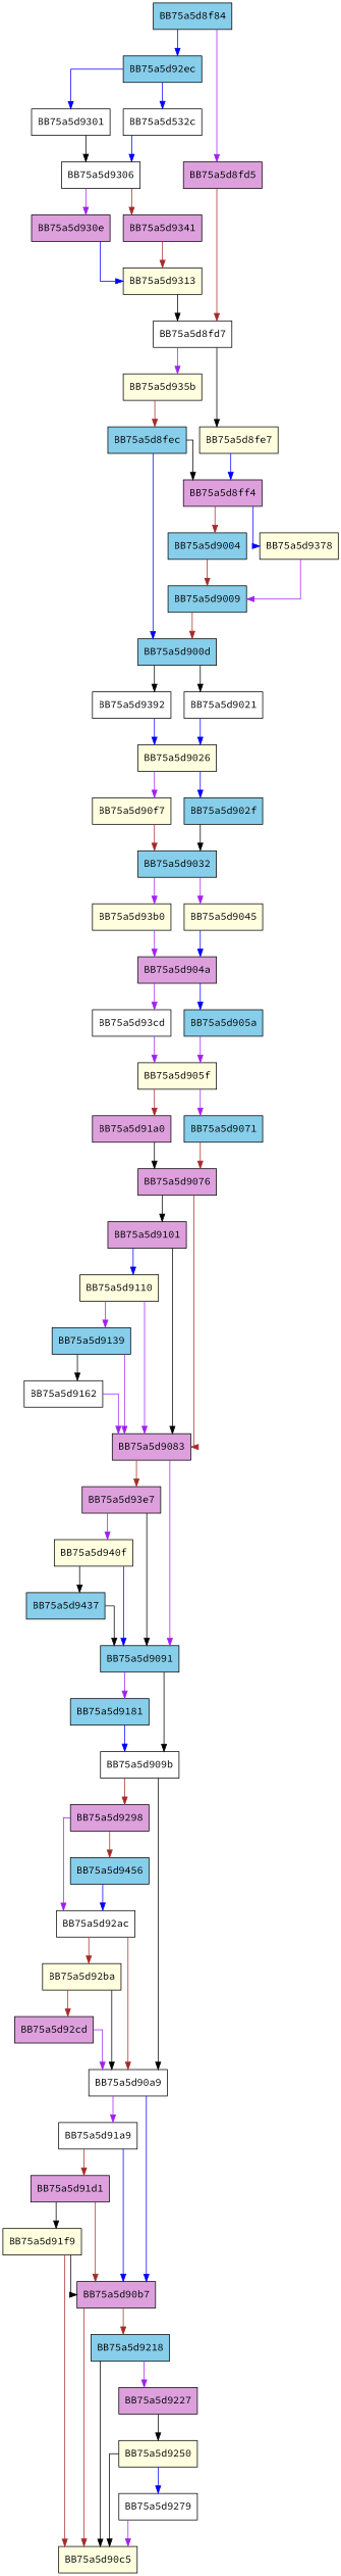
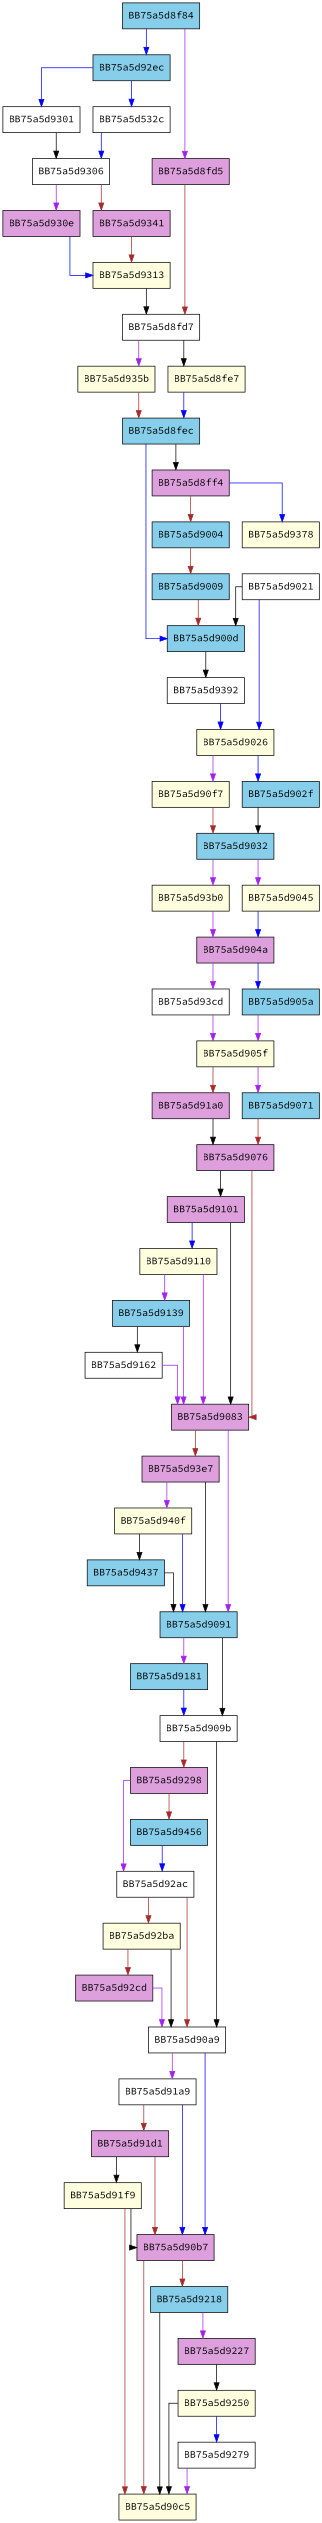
  digraph {
    fontname="Source Code Pro"
    splines=ortho
    node [fillcolor=skyblue fontname="Source Code Pro" shape=box style=filled]
    edge [color=purple fontname="Source Code Pro"]
    BB75a5d8f84
    BB75a5d92ec
    BB75a5d8fd5 [fillcolor=plum]
    n4 [fillcolor=white label=BB75a5d532c]
    BB75a5d9301 [fillcolor=white]
    BB75a5d8fd7 [fillcolor=white]
    BB75a5d9306 [fillcolor=white]
    BB75a5d935b [fillcolor=lightyellow]
    BB75a5d8fe7 [fillcolor=lightyellow]
    BB75a5d8fec
    BB75a5d900d
    BB75a5d8ff4 [fillcolor=plum]
    BB75a5d9392 [fillcolor=white]
    BB75a5d9021 [fillcolor=white]
    BB75a5d9378 [fillcolor=lightyellow]
    BB75a5d9004
    BB75a5d9026 [fillcolor=lightyellow]
    BB75a5d9009
    BB75a5d90f7 [fillcolor=lightyellow]
    BB75a5d902f
    BB75a5d9032
    BB75a5d93b0 [fillcolor=lightyellow]
    BB75a5d9045 [fillcolor=lightyellow]
    BB75a5d904a [fillcolor=plum]
    BB75a5d93cd [fillcolor=white]
    BB75a5d905a
    BB75a5d905f [fillcolor=lightyellow]
    BB75a5d91a0 [fillcolor=plum]
    BB75a5d9071
    BB75a5d9076 [fillcolor=plum]
    BB75a5d9101 [fillcolor=plum]
    BB75a5d9083 [fillcolor=plum]
    BB75a5d9110 [fillcolor=lightyellow]
    BB75a5d93e7 [fillcolor=plum]
    BB75a5d9091
    BB75a5d9139
    BB75a5d940f [fillcolor=lightyellow]
    BB75a5d9181
    BB75a5d909b [fillcolor=white]
    BB75a5d9437
    BB75a5d9298 [fillcolor=plum]
    BB75a5d90a9 [fillcolor=white]
    BB75a5d9456
    BB75a5d92ac [fillcolor=white]
    BB75a5d91a9 [fillcolor=white]
    BB75a5d90b7 [fillcolor=plum]
    BB75a5d92ba [fillcolor=lightyellow]
    BB75a5d91d1 [fillcolor=plum]
    BB75a5d9218
    BB75a5d90c5 [fillcolor=lightyellow]
    BB75a5d91f9 [fillcolor=lightyellow]
    BB75a5d9227 [fillcolor=plum]
    BB75a5d9250 [fillcolor=lightyellow]
    BB75a5d9162 [fillcolor=white]
    BB75a5d9279 [fillcolor=white]
    BB75a5d92cd [fillcolor=plum]
    BB75a5d9341 [fillcolor=plum]
    BB75a5d930e [fillcolor=plum]
    BB75a5d9313 [fillcolor=lightyellow]
    BB75a5d8f84 -> BB75a5d92ec [color=blue]
    BB75a5d8f84 -> BB75a5d8fd5
    BB75a5d92ec -> n4 [color=blue]
    BB75a5d92ec -> BB75a5d9301 [color=blue]
    BB75a5d8fd5 -> BB75a5d8fd7 [color=brown]
    n4 -> BB75a5d9306 [color=blue]
    BB75a5d9301 -> BB75a5d9306 [color=black]
    BB75a5d8fd7 -> BB75a5d935b
    BB75a5d8fd7 -> BB75a5d8fe7 [color=black]
    BB75a5d9306 -> BB75a5d9341 [color=brown]
    BB75a5d9306 -> BB75a5d930e
    BB75a5d935b -> BB75a5d8fec [color=brown]
-   BB75a5d8fe7 -> BB75a5d8ff4 [color=blue]
+   BB75a5d8fe7 -> BB75a5d8fec [color=blue]
    BB75a5d8fec -> BB75a5d900d [color=blue]
    BB75a5d8fec -> BB75a5d8ff4 [color=black]
    BB75a5d900d -> BB75a5d9392 [color=black]
-   BB75a5d900d -> BB75a5d9021 [color=black]
+   BB75a5d9021 -> BB75a5d900d [color=black]
    BB75a5d8ff4 -> BB75a5d9378 [color=blue]
    BB75a5d8ff4 -> BB75a5d9004 [color=brown]
    BB75a5d9392 -> BB75a5d9026 [color=blue]
    BB75a5d9021 -> BB75a5d9026 [color=blue]
-   BB75a5d9378 -> BB75a5d9009
    BB75a5d9004 -> BB75a5d9009 [color=brown]
    BB75a5d9026 -> BB75a5d90f7
    BB75a5d9026 -> BB75a5d902f [color=blue]
    BB75a5d9009 -> BB75a5d900d [color=brown]
    BB75a5d90f7 -> BB75a5d9032 [color=brown]
    BB75a5d902f -> BB75a5d9032 [color=black]
    BB75a5d9032 -> BB75a5d93b0
    BB75a5d9032 -> BB75a5d9045
    BB75a5d93b0 -> BB75a5d904a
    BB75a5d9045 -> BB75a5d904a [color=blue]
    BB75a5d904a -> BB75a5d93cd
    BB75a5d904a -> BB75a5d905a [color=blue]
    BB75a5d93cd -> BB75a5d905f
    BB75a5d905a -> BB75a5d905f
    BB75a5d905f -> BB75a5d91a0 [color=brown]
    BB75a5d905f -> BB75a5d9071
    BB75a5d91a0 -> BB75a5d9076 [color=black]
    BB75a5d9071 -> BB75a5d9076 [color=brown]
    BB75a5d9076 -> BB75a5d9101 [color=black]
    BB75a5d9076 -> BB75a5d9083 [color=brown]
    BB75a5d9101 -> BB75a5d9083 [color=black]
    BB75a5d9101 -> BB75a5d9110 [color=blue]
    BB75a5d9083 -> BB75a5d93e7 [color=brown]
    BB75a5d9083 -> BB75a5d9091
    BB75a5d9110 -> BB75a5d9083
    BB75a5d9110 -> BB75a5d9139
    BB75a5d93e7 -> BB75a5d9091 [color=black]
    BB75a5d93e7 -> BB75a5d940f
    BB75a5d9091 -> BB75a5d9181
    BB75a5d9091 -> BB75a5d909b [color=black]
    BB75a5d9139 -> BB75a5d9083
    BB75a5d9139 -> BB75a5d9162 [color=black]
    BB75a5d940f -> BB75a5d9091 [color=blue]
    BB75a5d940f -> BB75a5d9437 [color=black]
    BB75a5d9181 -> BB75a5d909b [color=blue]
    BB75a5d909b -> BB75a5d9298 [color=brown]
    BB75a5d909b -> BB75a5d90a9 [color=black]
    BB75a5d9437 -> BB75a5d9091 [color=black]
    BB75a5d9298 -> BB75a5d9456 [color=brown]
    BB75a5d9298 -> BB75a5d92ac
    BB75a5d90a9 -> BB75a5d91a9
    BB75a5d90a9 -> BB75a5d90b7 [color=blue]
    BB75a5d9456 -> BB75a5d92ac [color=blue]
    BB75a5d92ac -> BB75a5d90a9 [color=brown]
    BB75a5d92ac -> BB75a5d92ba [color=brown]
    BB75a5d91a9 -> BB75a5d90b7 [color=blue]
    BB75a5d91a9 -> BB75a5d91d1 [color=brown]
    BB75a5d90b7 -> BB75a5d9218 [color=brown]
    BB75a5d90b7 -> BB75a5d90c5 [color=brown]
    BB75a5d92ba -> BB75a5d90a9 [color=black]
    BB75a5d92ba -> BB75a5d92cd [color=brown]
    BB75a5d91d1 -> BB75a5d90b7 [color=brown]
    BB75a5d91d1 -> BB75a5d91f9 [color=black]
    BB75a5d9218 -> BB75a5d90c5 [color=black]
    BB75a5d9218 -> BB75a5d9227
    BB75a5d91f9 -> BB75a5d90b7 [color=black]
    BB75a5d91f9 -> BB75a5d90c5 [color=brown]
    BB75a5d9227 -> BB75a5d9250 [color=black]
    BB75a5d9250 -> BB75a5d90c5 [color=black]
    BB75a5d9250 -> BB75a5d9279 [color=blue]
    BB75a5d9162 -> BB75a5d9083
    BB75a5d9279 -> BB75a5d90c5
    BB75a5d92cd -> BB75a5d90a9
    BB75a5d9341 -> BB75a5d9313 [color=brown]
    BB75a5d930e -> BB75a5d9313 [color=blue]
    BB75a5d9313 -> BB75a5d8fd7 [color=black]
  }
